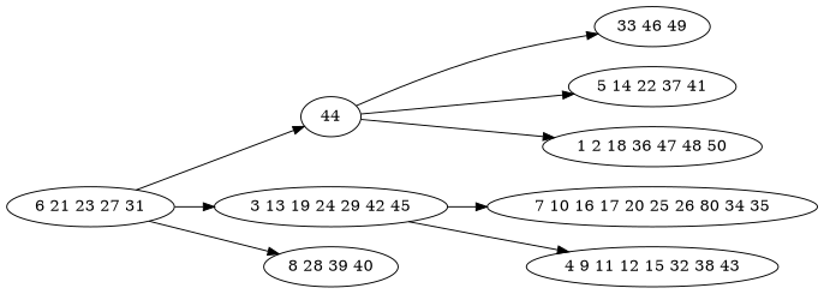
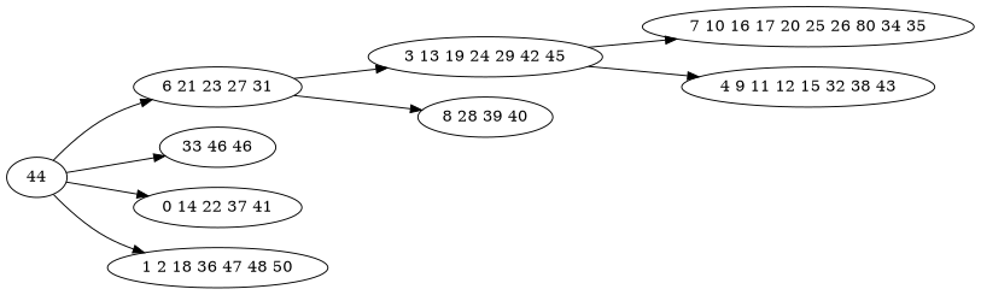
  digraph {
    rankdir=LR
    n1 [label=44]
    n2 [label="6 21 23 27 31"]
-   n3 [label="33 46 49"]
-   n4 [label="5 14 22 37 41"]
+   n3 [label="33 46 46"]
+   n4 [label="0 14 22 37 41"]
    n5 [label="1 2 18 36 47 48 50"]
    n6 [label="3 13 19 24 29 42 45"]
    n7 [label="8 28 39 40"]
    n8 [label="7 10 16 17 20 25 26 80 34 35"]
    n9 [label="4 9 11 12 15 32 38 43"]
-   n2 -> n1
+   n1 -> n2
    n1 -> n3
    n1 -> n4
    n1 -> n5
    n2 -> n6
    n2 -> n7
    n6 -> n8
    n6 -> n9
  }
